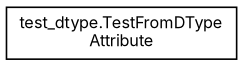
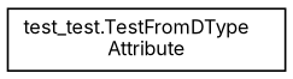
  digraph {
    rankdir=LR
    fontname=Inter
-   n1 [color=black fillcolor=white fontname=Inter fontsize=10 height=0.2 label="test_dtype.TestFromDType\lAttribute" shape=record style=filled width=0.4]
+   n1 [color=black fillcolor=white fontname=Inter fontsize=10 height=0.2 label="test_test.TestFromDType\lAttribute" shape=record style=filled width=0.4]
  }
